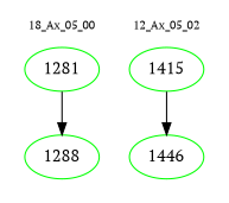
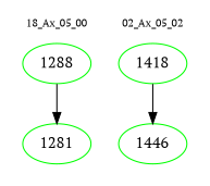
  digraph {
    fontname="PT Serif"
    node [color=green fontname="PT Serif"]
    edge [color=black fontname="PT Serif"]
    n1 [label=1281]
    n2 [label=1288]
-   n3 [label=1415]
+   n3 [label=1418]
    n4 [label=1446]
    subgraph cluster_1 {
      color=white
      fontsize=10
      label="18_Ax_05_00"
      n1
      n2
    }
    subgraph cluster_2 {
      color=white
      fontsize=10
-     label="12_Ax_05_02"
+     label="02_Ax_05_02"
      n3
      n4
    }
-   n1 -> n2
+   n2 -> n1
    n3 -> n4
  }
